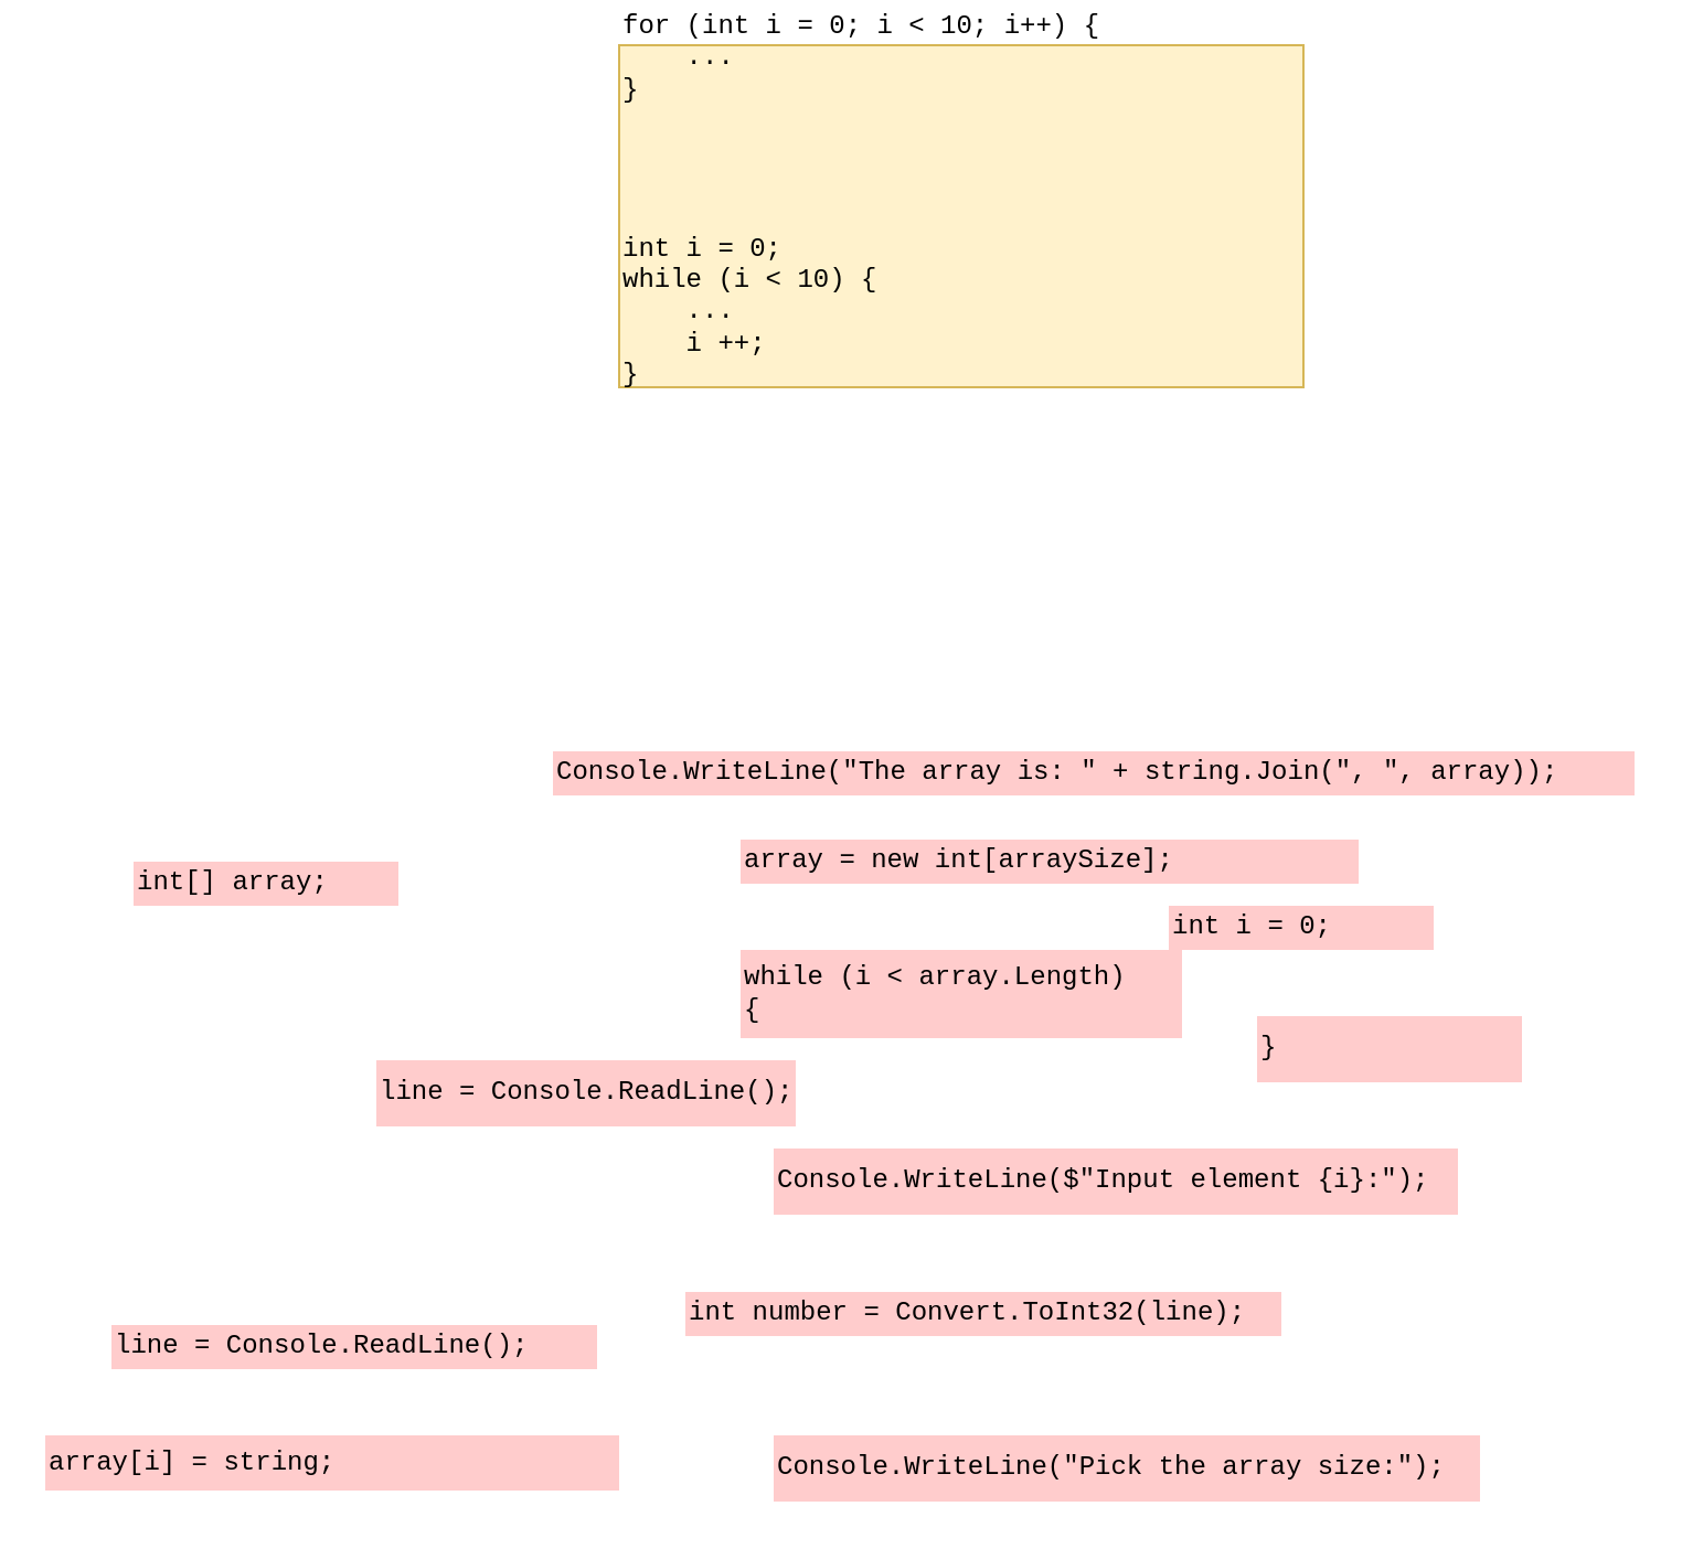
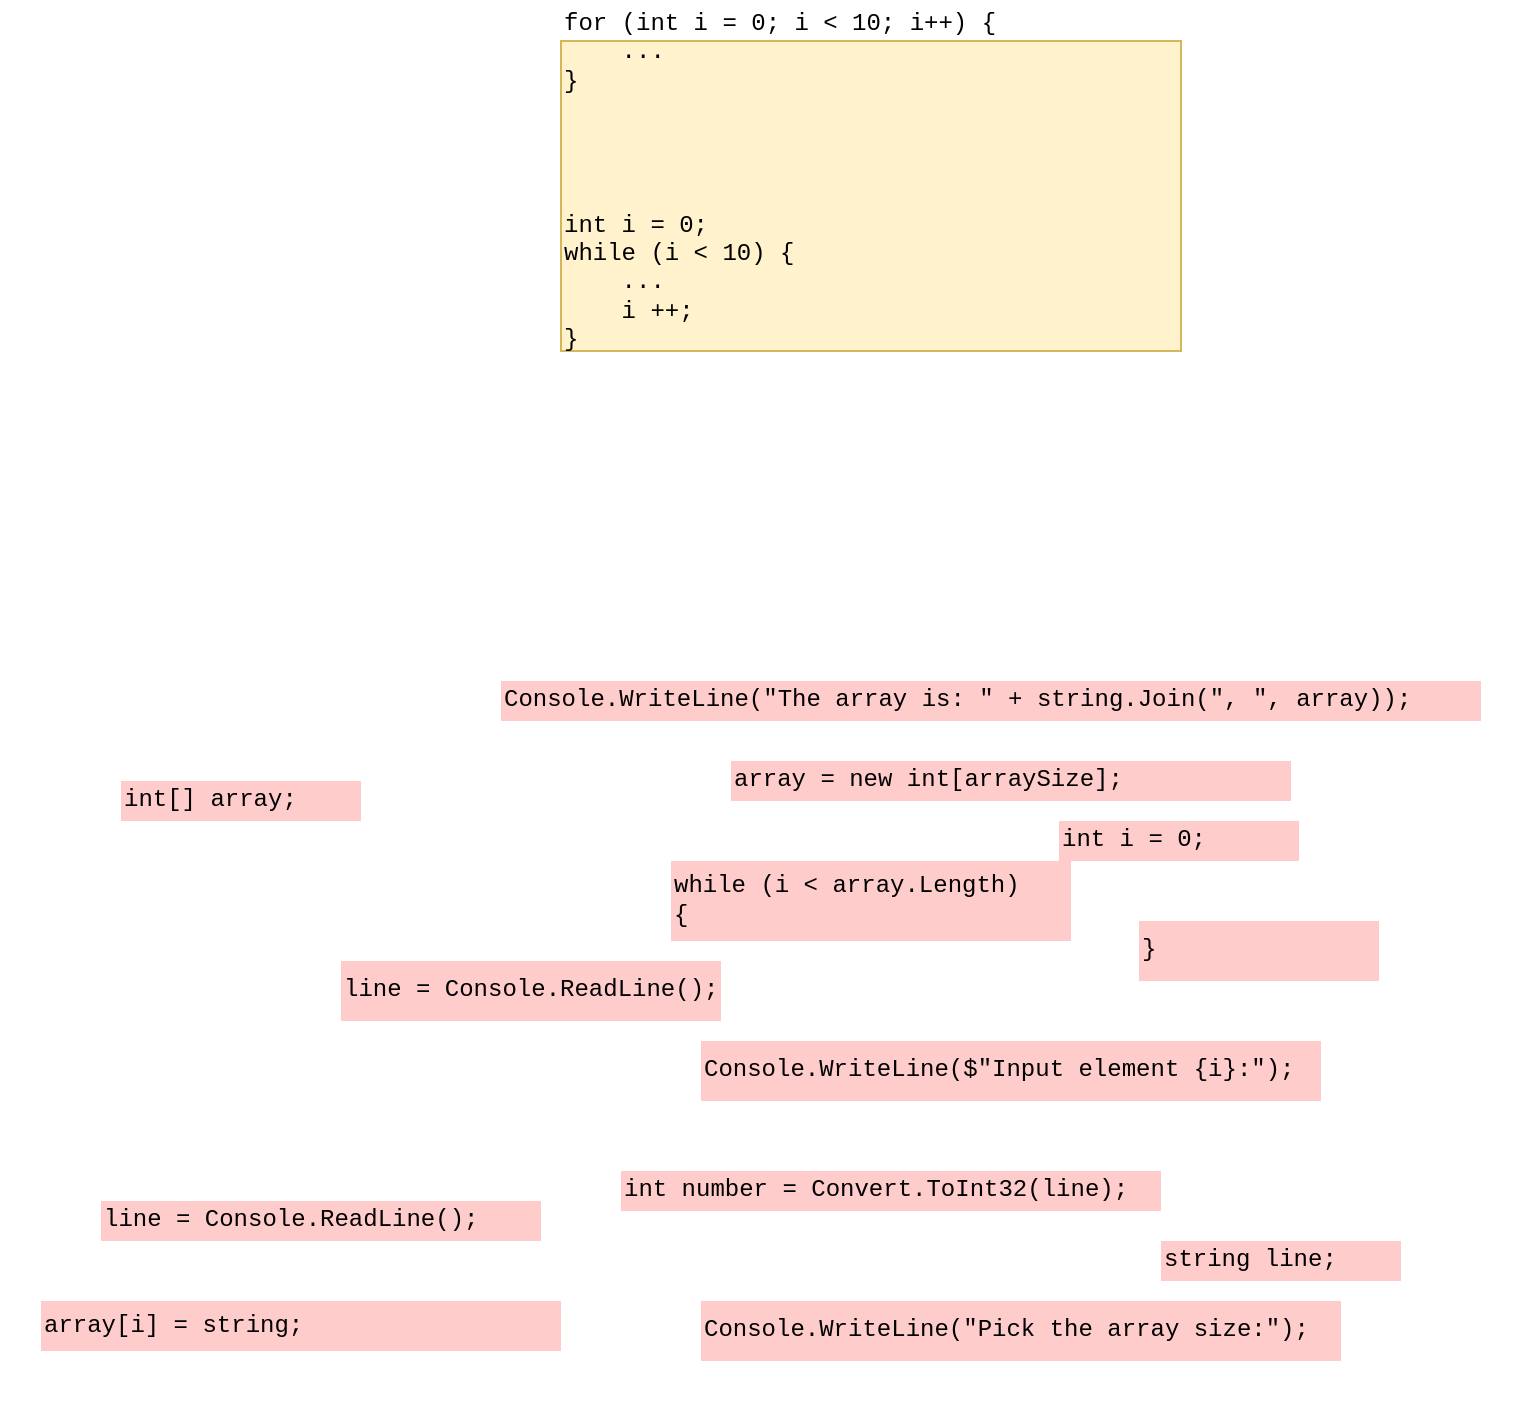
  <mxCell id="0" />
  <mxCell id="1" parent="0" />
+ <mxCell id="2" value="string line;" style="whiteSpace=wrap;html=1;fontFamily=Courier New;align=left;labelBorderColor=none;rounded=0;shadow=0;sketch=0;glass=0;fillColor=#FFCCCC;strokeColor=none;" parent="1" vertex="1"><mxGeometry x="580" y="620" width="120" height="20" as="geometry" /></mxCell>
  <mxCell id="3" value="Console.WriteLine(&quot;Pick the array size:&quot;);" style="whiteSpace=wrap;html=1;fontFamily=Courier New;align=left;labelBorderColor=none;rounded=0;shadow=0;sketch=0;glass=0;fillColor=#FFCCCC;strokeColor=none;" parent="1" vertex="1"><mxGeometry x="350" y="650" width="320" height="30" as="geometry" /></mxCell>
  <mxCell id="4" value="line = Console.ReadLine();" style="whiteSpace=wrap;html=1;fontFamily=Courier New;align=left;labelBorderColor=none;rounded=0;shadow=0;sketch=0;glass=0;fillColor=#FFCCCC;strokeColor=none;" parent="1" vertex="1"><mxGeometry x="170" y="480" width="190" height="30" as="geometry" /></mxCell>
  <mxCell id="5" value="int[] array;" style="whiteSpace=wrap;html=1;fontFamily=Courier New;align=left;labelBorderColor=none;rounded=0;shadow=0;sketch=0;glass=0;fillColor=#FFCCCC;strokeColor=none;" parent="1" vertex="1"><mxGeometry x="60" y="390" width="120" height="20" as="geometry" /></mxCell>
- <mxCell id="6" value="array = new int[arraySize];" style="whiteSpace=wrap;html=1;fontFamily=Courier New;align=left;labelBorderColor=none;rounded=0;shadow=0;sketch=0;glass=0;fillColor=#FFCCCC;strokeColor=none;" parent="1" vertex="1"><mxGeometry x="335" y="380" width="280" height="20" as="geometry" /></mxCell>
+ <mxCell id="6" value="array = new int[arraySize];" style="whiteSpace=wrap;html=1;fontFamily=Courier New;align=left;labelBorderColor=none;rounded=0;shadow=0;sketch=0;glass=0;fillColor=#FFCCCC;strokeColor=none;" parent="1" vertex="1"><mxGeometry x="365" y="380" width="280" height="20" as="geometry" /></mxCell>
  <mxCell id="7" value="int i = 0;" style="whiteSpace=wrap;html=1;fontFamily=Courier New;align=left;labelBorderColor=none;rounded=0;shadow=0;sketch=0;glass=0;fillColor=#FFCCCC;strokeColor=none;" parent="1" vertex="1"><mxGeometry x="529" y="410" width="120" height="20" as="geometry" /></mxCell>
  <mxCell id="8" value="while (i &amp;lt; array.Length)&lt;br&gt;{" style="whiteSpace=wrap;html=1;fontFamily=Courier New;align=left;labelBorderColor=none;rounded=0;shadow=0;sketch=0;glass=0;fillColor=#FFCCCC;strokeColor=none;" parent="1" vertex="1"><mxGeometry x="335" y="430" width="200" height="40" as="geometry" /></mxCell>
  <mxCell id="9" value="Console.WriteLine($&quot;Input element {i}:&quot;);" style="whiteSpace=wrap;html=1;fontFamily=Courier New;align=left;rounded=0;shadow=0;sketch=0;glass=0;fillColor=#FFCCCC;strokeColor=none;" parent="1" vertex="1"><mxGeometry x="350" y="520" width="310" height="30" as="geometry" /></mxCell>
  <mxCell id="10" value="line = Console.ReadLine();" style="whiteSpace=wrap;html=1;fontFamily=Courier New;align=left;rounded=0;shadow=0;sketch=0;glass=0;fillColor=#FFCCCC;strokeColor=none;" parent="1" vertex="1"><mxGeometry x="50" y="600" width="220" height="20" as="geometry" /></mxCell>
  <mxCell id="11" value="int number = Convert.ToInt32(line);" style="whiteSpace=wrap;html=1;fontFamily=Courier New;align=left;rounded=0;shadow=0;sketch=0;glass=0;fillColor=#FFCCCC;strokeColor=none;" parent="1" vertex="1"><mxGeometry x="310" y="585" width="270" height="20" as="geometry" /></mxCell>
  <mxCell id="12" value="array[i] = string;" style="whiteSpace=wrap;html=1;fontFamily=Courier New;align=left;rounded=0;shadow=0;sketch=0;glass=0;fillColor=#FFCCCC;strokeColor=none;" parent="1" vertex="1"><mxGeometry x="20" y="650" width="260" height="25" as="geometry" /></mxCell>
  <mxCell id="13" value="}" style="whiteSpace=wrap;html=1;fontFamily=Courier New;align=left;rounded=0;shadow=0;sketch=0;glass=0;fillColor=#FFCCCC;strokeColor=none;" parent="1" vertex="1"><mxGeometry x="569" y="460" width="120" height="30" as="geometry" /></mxCell>
  <mxCell id="14" value="Console.WriteLine(&quot;The array is: &quot; + string.Join(&quot;, &quot;, array));" style="whiteSpace=wrap;html=1;fontFamily=Courier New;align=left;rounded=0;shadow=0;sketch=0;glass=0;fillColor=#FFCCCC;strokeColor=none;" parent="1" vertex="1"><mxGeometry x="250" y="340" width="490" height="20" as="geometry" /></mxCell>
  <mxCell id="15" value="&lt;div&gt;for (int i = 0; i &amp;lt; 10; i++) {&lt;/div&gt;&lt;div&gt;&amp;nbsp;&amp;nbsp;&amp;nbsp; ...&lt;/div&gt;&lt;div&gt;}&lt;/div&gt;&lt;div&gt;&lt;br&gt;&lt;/div&gt;&lt;div&gt;&lt;br&gt;&lt;/div&gt;&lt;div&gt;&lt;br&gt;&lt;/div&gt;&lt;div&gt;&lt;br&gt;&lt;/div&gt;&lt;div&gt;int i = 0;&lt;br&gt;&lt;/div&gt;&lt;div&gt;while (i &amp;lt; 10) {&lt;/div&gt;&lt;div&gt;&amp;nbsp;&amp;nbsp;&amp;nbsp; ...&lt;/div&gt;&lt;div&gt;&amp;nbsp;&amp;nbsp;&amp;nbsp; i ++;&lt;/div&gt;&lt;div&gt;}&lt;br&gt;&lt;/div&gt;&lt;div&gt;&lt;br&gt;&lt;/div&gt;" style="whiteSpace=wrap;html=1;rounded=0;shadow=0;glass=0;sketch=0;fontFamily=Courier New;fillColor=#fff2cc;align=left;strokeColor=#d6b656;" parent="1" vertex="1"><mxGeometry x="280" y="20" width="310" height="155" as="geometry" /></mxCell>
